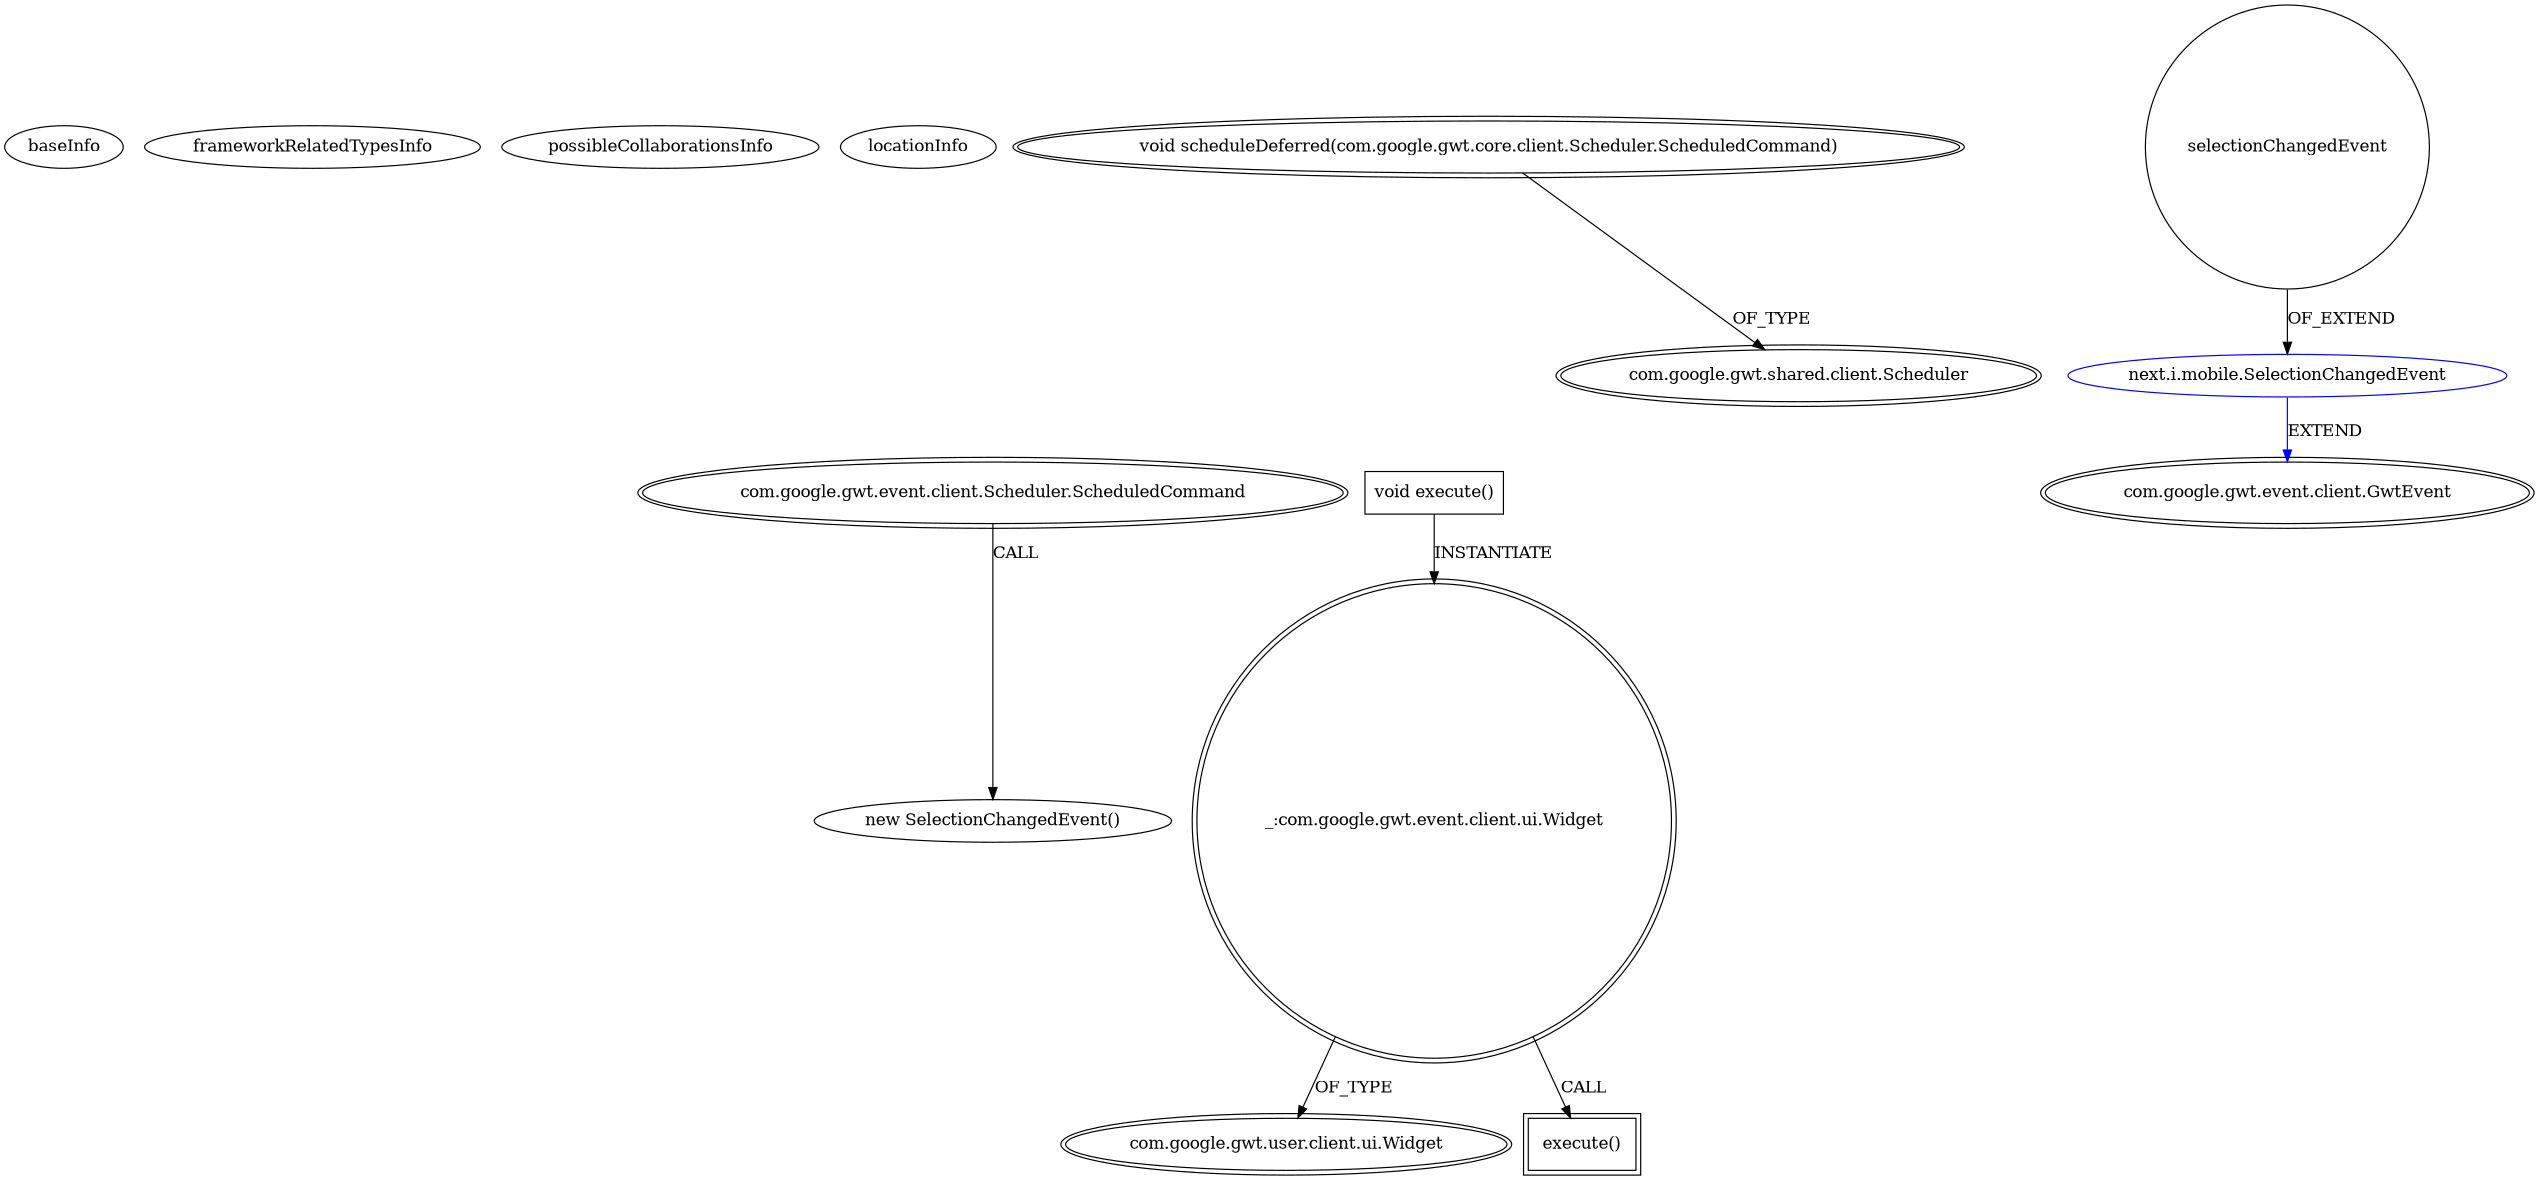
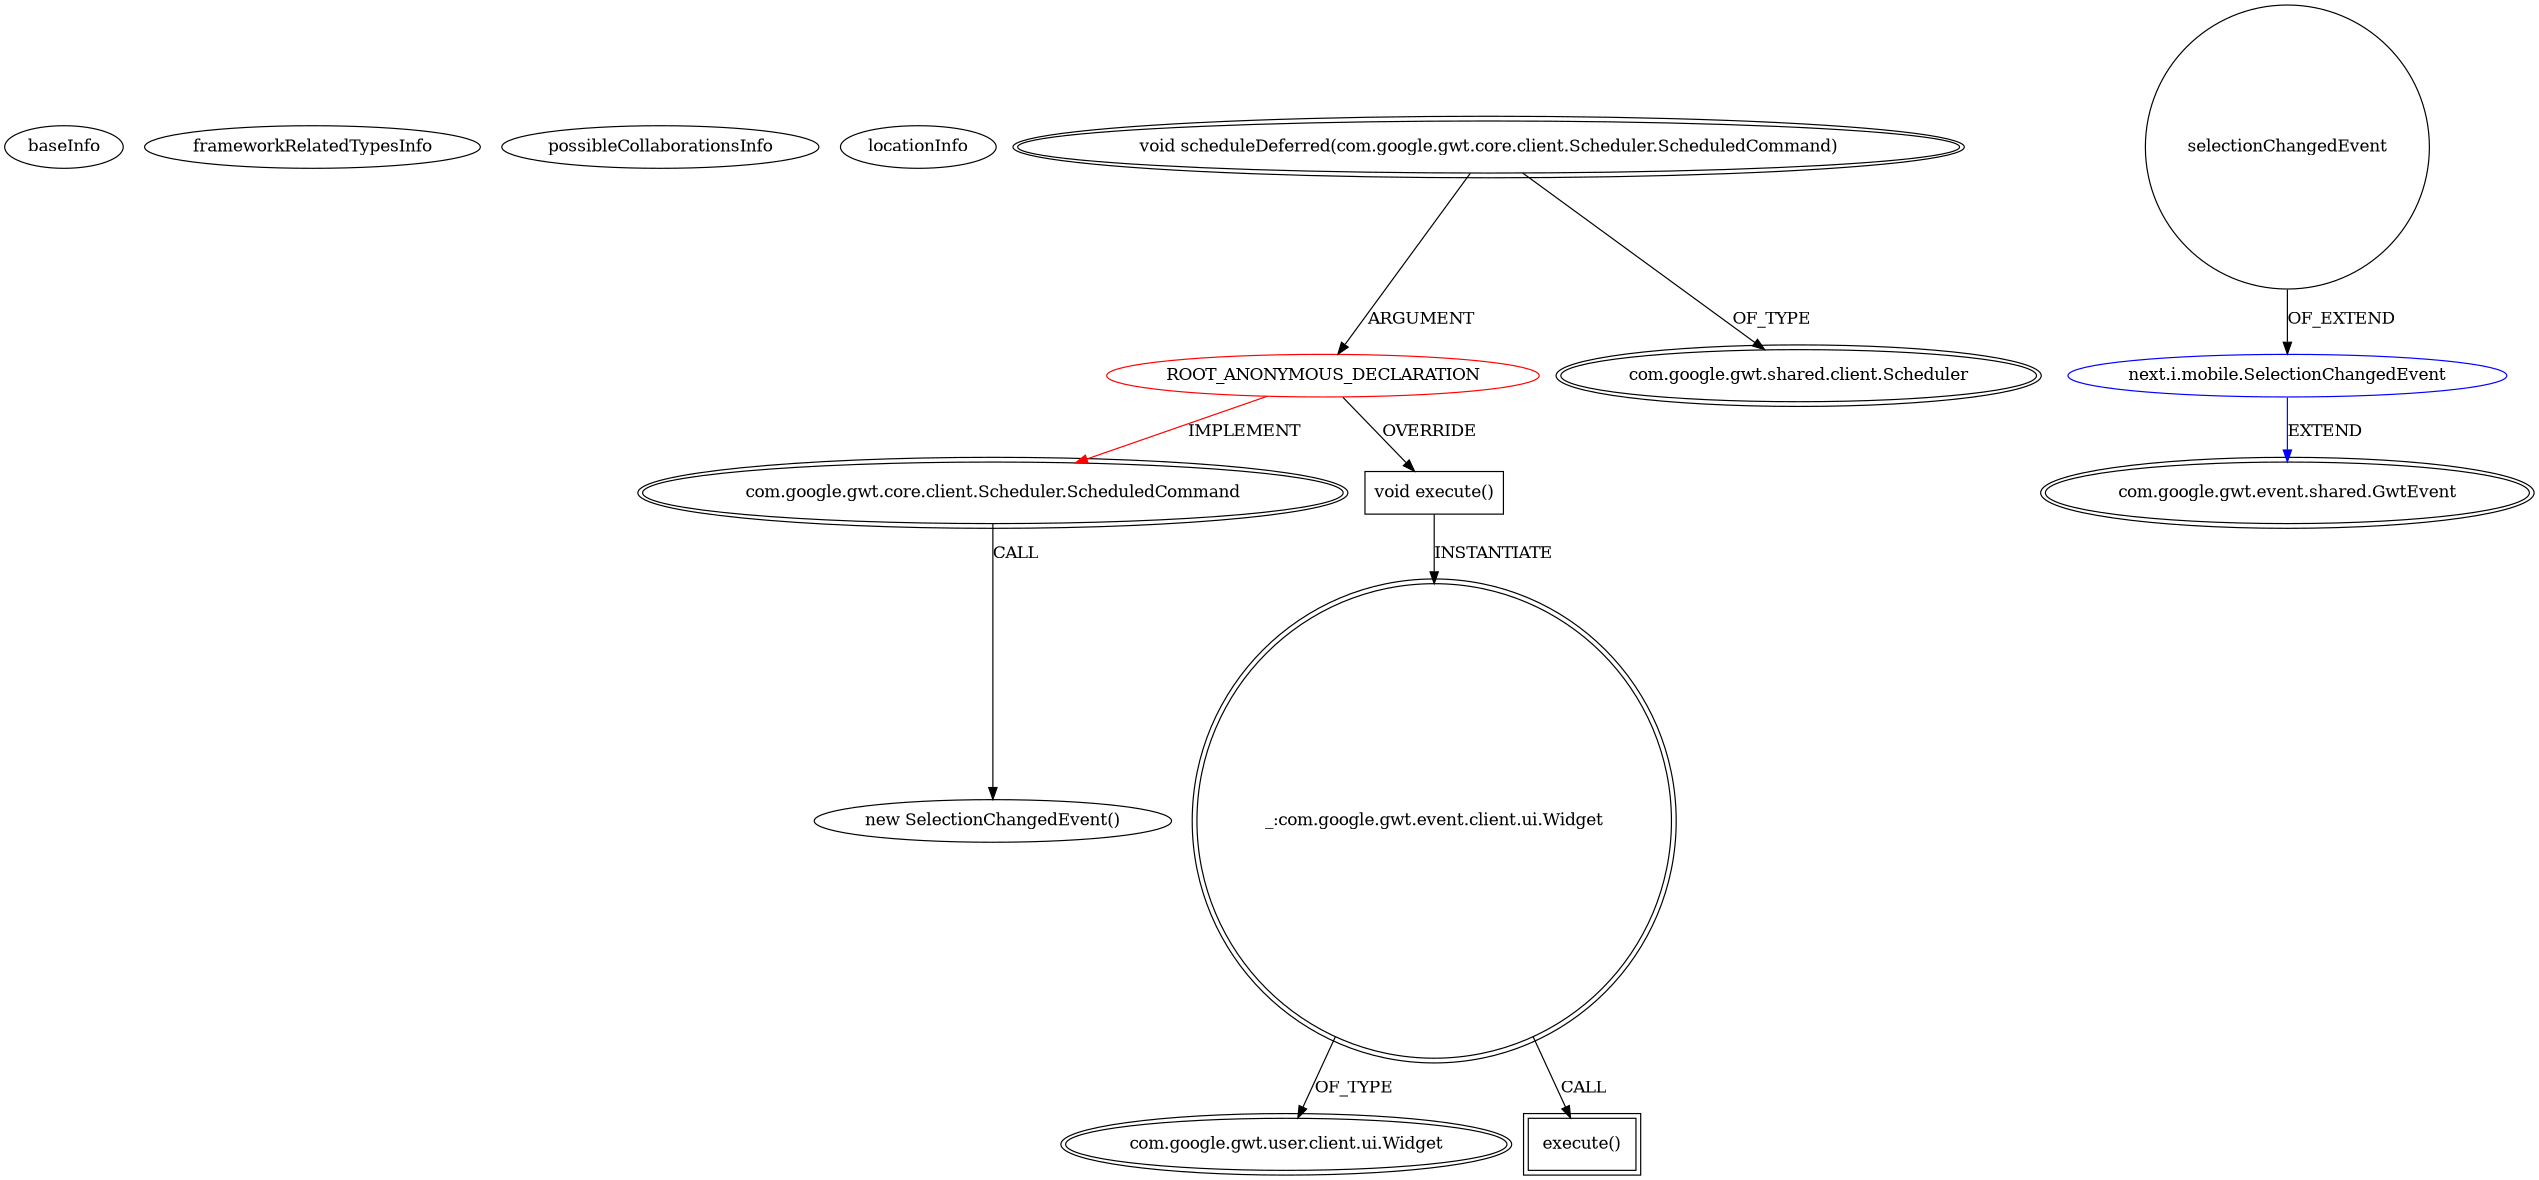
  digraph {
    node [isFrameworkType=true]
    baseInfo [category=extension_graph graphId=4205 isAnonymous=true possibleRelation=true isFrameworkType=""]
    frameworkRelatedTypesInfo [0="com.google.gwt.core.client.Scheduler.ScheduledCommand" isFrameworkType=""]
    possibleCollaborationsInfo [0="4205~OVERRIDING_METHOD_DECLARATION-INSTANTIATION-~com.google.gwt.core.client.Scheduler.ScheduledCommand ~com.google.gwt.event.shared.GwtEvent ~true~false" isFrameworkType=""]
    locationInfo [contextSignature="void onClick(com.google.gwt.event.dom.client.ClickEvent)" filePath="/nextinterfaces-next/next-master/src/next/i/view/widgets/XCheckboxGroup.java" graphId=4205 projectName="nextinterfaces-next" isFrameworkType=""]
-   n6 [label="com.google.gwt.event.client.Scheduler.ScheduledCommand" peripheries=2 vertexType=FRAMEWORK_INTERFACE_TYPE]
+   n5 [color=red isFrameworkType=false label=ROOT_ANONYMOUS_DECLARATION vertexType=ROOT_ANONYMOUS_DECLARATION]
+   n6 [label="com.google.gwt.core.client.Scheduler.ScheduledCommand" peripheries=2 vertexType=FRAMEWORK_INTERFACE_TYPE]
    n7 [isFrameworkType=false label="void execute()" shape=box vertexType=OVERRIDING_METHOD_DECLARATION]
    n8 [isFrameworkType=false label="new SelectionChangedEvent()" vertexType=CONSTRUCTOR_CALL]
    n9 [label="_:com.google.gwt.event.client.ui.Widget" peripheries=2 shape=circle vertexType=VARIABLE_EXPRESION]
    n10 [label="void scheduleDeferred(com.google.gwt.core.client.Scheduler.ScheduledCommand)" peripheries=2 vertexType=OUTSIDE_CALL]
    n11 [label="com.google.gwt.shared.client.Scheduler" peripheries=2 vertexType=FRAMEWORK_CLASS_TYPE]
    n12 [isFrameworkType=false label=selectionChangedEvent shape=circle vertexType=VARIABLE_EXPRESION]
    n13 [color=blue isFrameworkType=false label="next.i.mobile.SelectionChangedEvent" vertexType=REFERENCE_CLIENT_CLASS_DECLARATION]
    n14 [label="com.google.gwt.user.client.ui.Widget" peripheries=2 vertexType=FRAMEWORK_CLASS_TYPE]
    n15 [label="execute()" peripheries=2 shape=box vertexType=INSIDE_CALL]
-   n16 [label="com.google.gwt.event.client.GwtEvent" peripheries=2 vertexType=FRAMEWORK_CLASS_TYPE]
+   n16 [label="com.google.gwt.event.shared.GwtEvent" peripheries=2 vertexType=FRAMEWORK_CLASS_TYPE]
+   n5 -> n6 [color=red label=IMPLEMENT]
+   n5 -> n7 [label=OVERRIDE]
    n6 -> n8 [label=CALL]
    n7 -> n9 [label=INSTANTIATE]
    n9 -> n14 [label=OF_TYPE]
    n9 -> n15 [label=CALL]
+   n10 -> n5 [label=ARGUMENT]
    n10 -> n11 [label=OF_TYPE]
    n12 -> n13 [label=OF_EXTEND]
    n13 -> n16 [color=blue label=EXTEND]
  }
